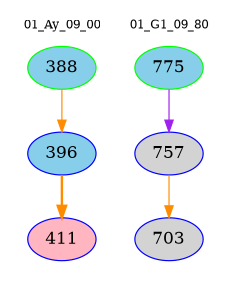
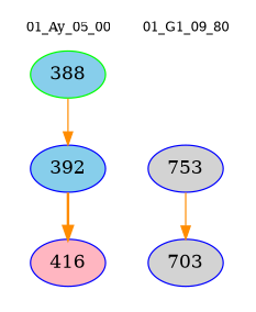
  digraph {
    node [color=blue fillcolor=skyblue style=filled]
    edge [color=darkorange style=solid]
    n1 [color=green label=388]
-   n2 [label=396]
-   n3 [fillcolor=lightpink label=411]
-   n4 [color=green label=775]
-   n5 [fillcolor=lightgrey label=757]
+   n2 [label=392]
+   n3 [fillcolor=lightpink label=416]
+   n5 [fillcolor=lightgrey label=753]
    n6 [fillcolor=lightgrey label=703]
    subgraph cluster_1 {
      color=white
      fontsize=10
-     label="01_Ay_09_00"
+     label="01_Ay_05_00"
      n1
      n2
      n3
    }
    subgraph cluster_2 {
      color=white
      fontsize=10
      label="01_G1_09_80"
-     n4
      n5
      n6
    }
    n1 -> n2
    n2 -> n3 [style=bold]
-   n4 -> n5 [color=purple]
    n5 -> n6
  }
